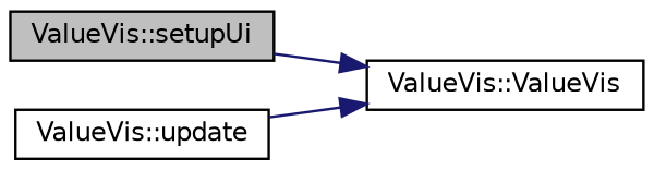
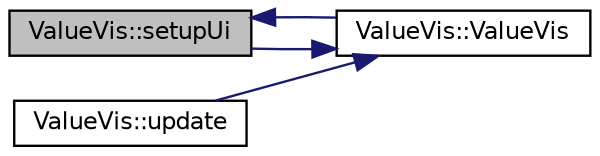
  digraph {
    rankdir=LR
    node [color=black fillcolor=white fontname=Helvetica fontsize=10 shape=record style=filled]
    edge [color=midnightblue fontname=Helvetica fontsize=10 labelfontname=Helvetica labelfontsize=10 style=solid]
    n1 [fillcolor=grey75 fontcolor=black height=0.2 label="ValueVis::setupUi" width=0.4]
    n2 [height=0.2 label="ValueVis::ValueVis" width=0.4]
    n3 [height=0.2 label="ValueVis::update" width=0.4]
    n1 -> n2
+   n2 -> n1
    n3 -> n2
  }
